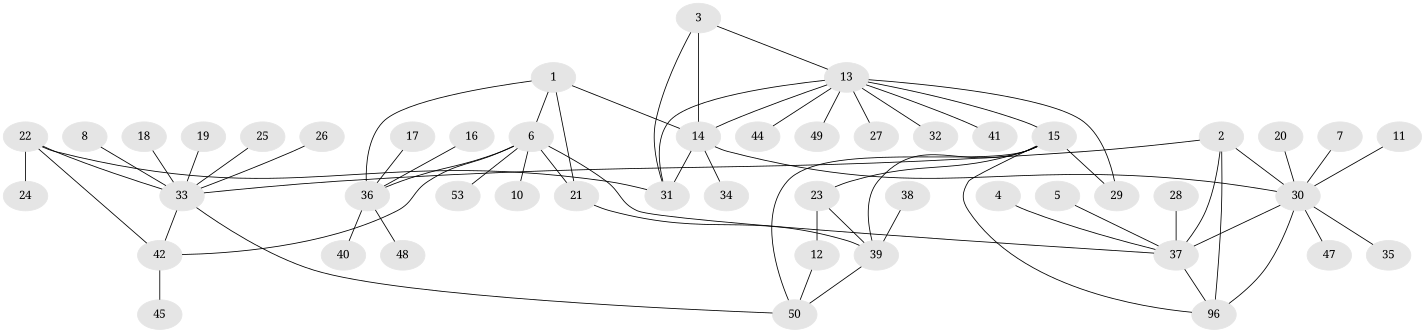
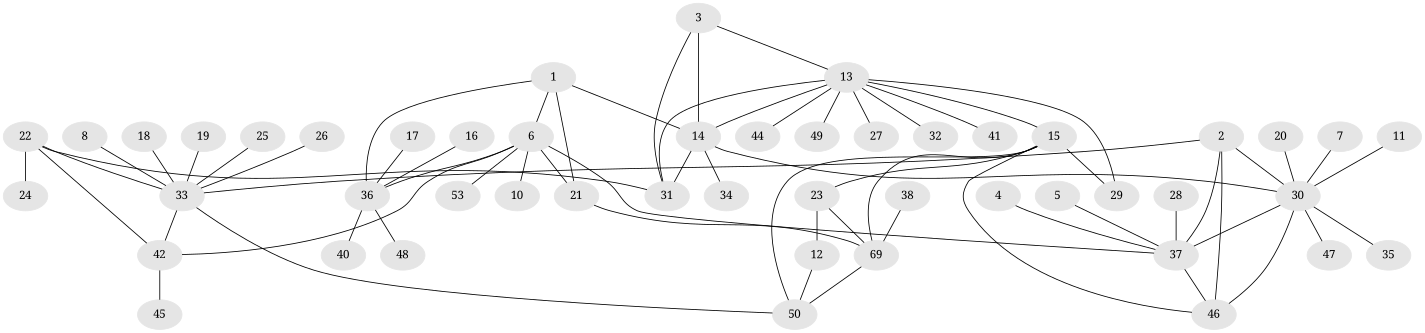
  graph {
    fontname="Noto Serif"
    node [color=gray90 fontname="Noto Serif" style=filled]
    edge [fontname="Noto Serif" weight=1.0]
    1
    6
    14
    21
    36
    37
    10
    42
    n9 [label=53]
    30
    31
    34
-   39
+   39 [label=69]
    40
    48
    2
    33
-   46 [label=96]
+   46
    35
    47
    50
    3
    13
    15
    27
    29
    32
    41
    44
    49
    4
    5
    45
    7
    8
    11
    12
    23
    16
    17
    18
    19
    20
    22
    24
    25
    26
    28
    38
    1 -- 6
    1 -- 14
    1 -- 21
    1 -- 36
    6 -- 21
    6 -- 36
    6 -- 37
    6 -- 10
    6 -- 42
    6 -- n9
    14 -- 30
    14 -- 31
    14 -- 34
    21 -- 39
    36 -- 40
    36 -- 48
    37 -- 46
    42 -- 45
    30 -- 37
    30 -- 46
    30 -- 35
    30 -- 47
    39 -- 50
    2 -- 37
    2 -- 30
    2 -- 33
    2 -- 46
    33 -- 42
    33 -- 50
    3 -- 14
    3 -- 31
    3 -- 13
    13 -- 14
    13 -- 31
    13 -- 15
    13 -- 27
    13 -- 29
    13 -- 32
    13 -- 41
    13 -- 44
    13 -- 49
    15 -- 39
    15 -- 46
    15 -- 50
    15 -- 29
    15 -- 23
    4 -- 37
    5 -- 37
    7 -- 30
    8 -- 33
    11 -- 30
    12 -- 50
    23 -- 39
    23 -- 12
    16 -- 36
    17 -- 36
    18 -- 33
    19 -- 33
    20 -- 30
    22 -- 42 [weight=2.0]
    22 -- 31
    22 -- 33 [weight=2.0]
    22 -- 24
    25 -- 33
    26 -- 33
    28 -- 37
    38 -- 39
  }
